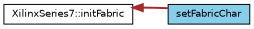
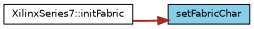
  digraph {
    rankdir=LR
    node [color=black fontname=Helvetica fontsize=10 shape=record style=filled]
    n1 [fillcolor=white fontcolor=black height=0.2 label="XilinxSeries7::initFabric" width=0.4]
    n2 [fillcolor=skyblue height=0.2 label=setFabricChar width=0.4]
-   n2 -> n1 [color=brown fontname=Helvetica fontsize=10 labelfontname=Helvetica labelfontsize=10 style=bold]
+   n1 -> n2 [color=brown fontname=Helvetica fontsize=10 labelfontname=Helvetica labelfontsize=10 style=bold]
  }
